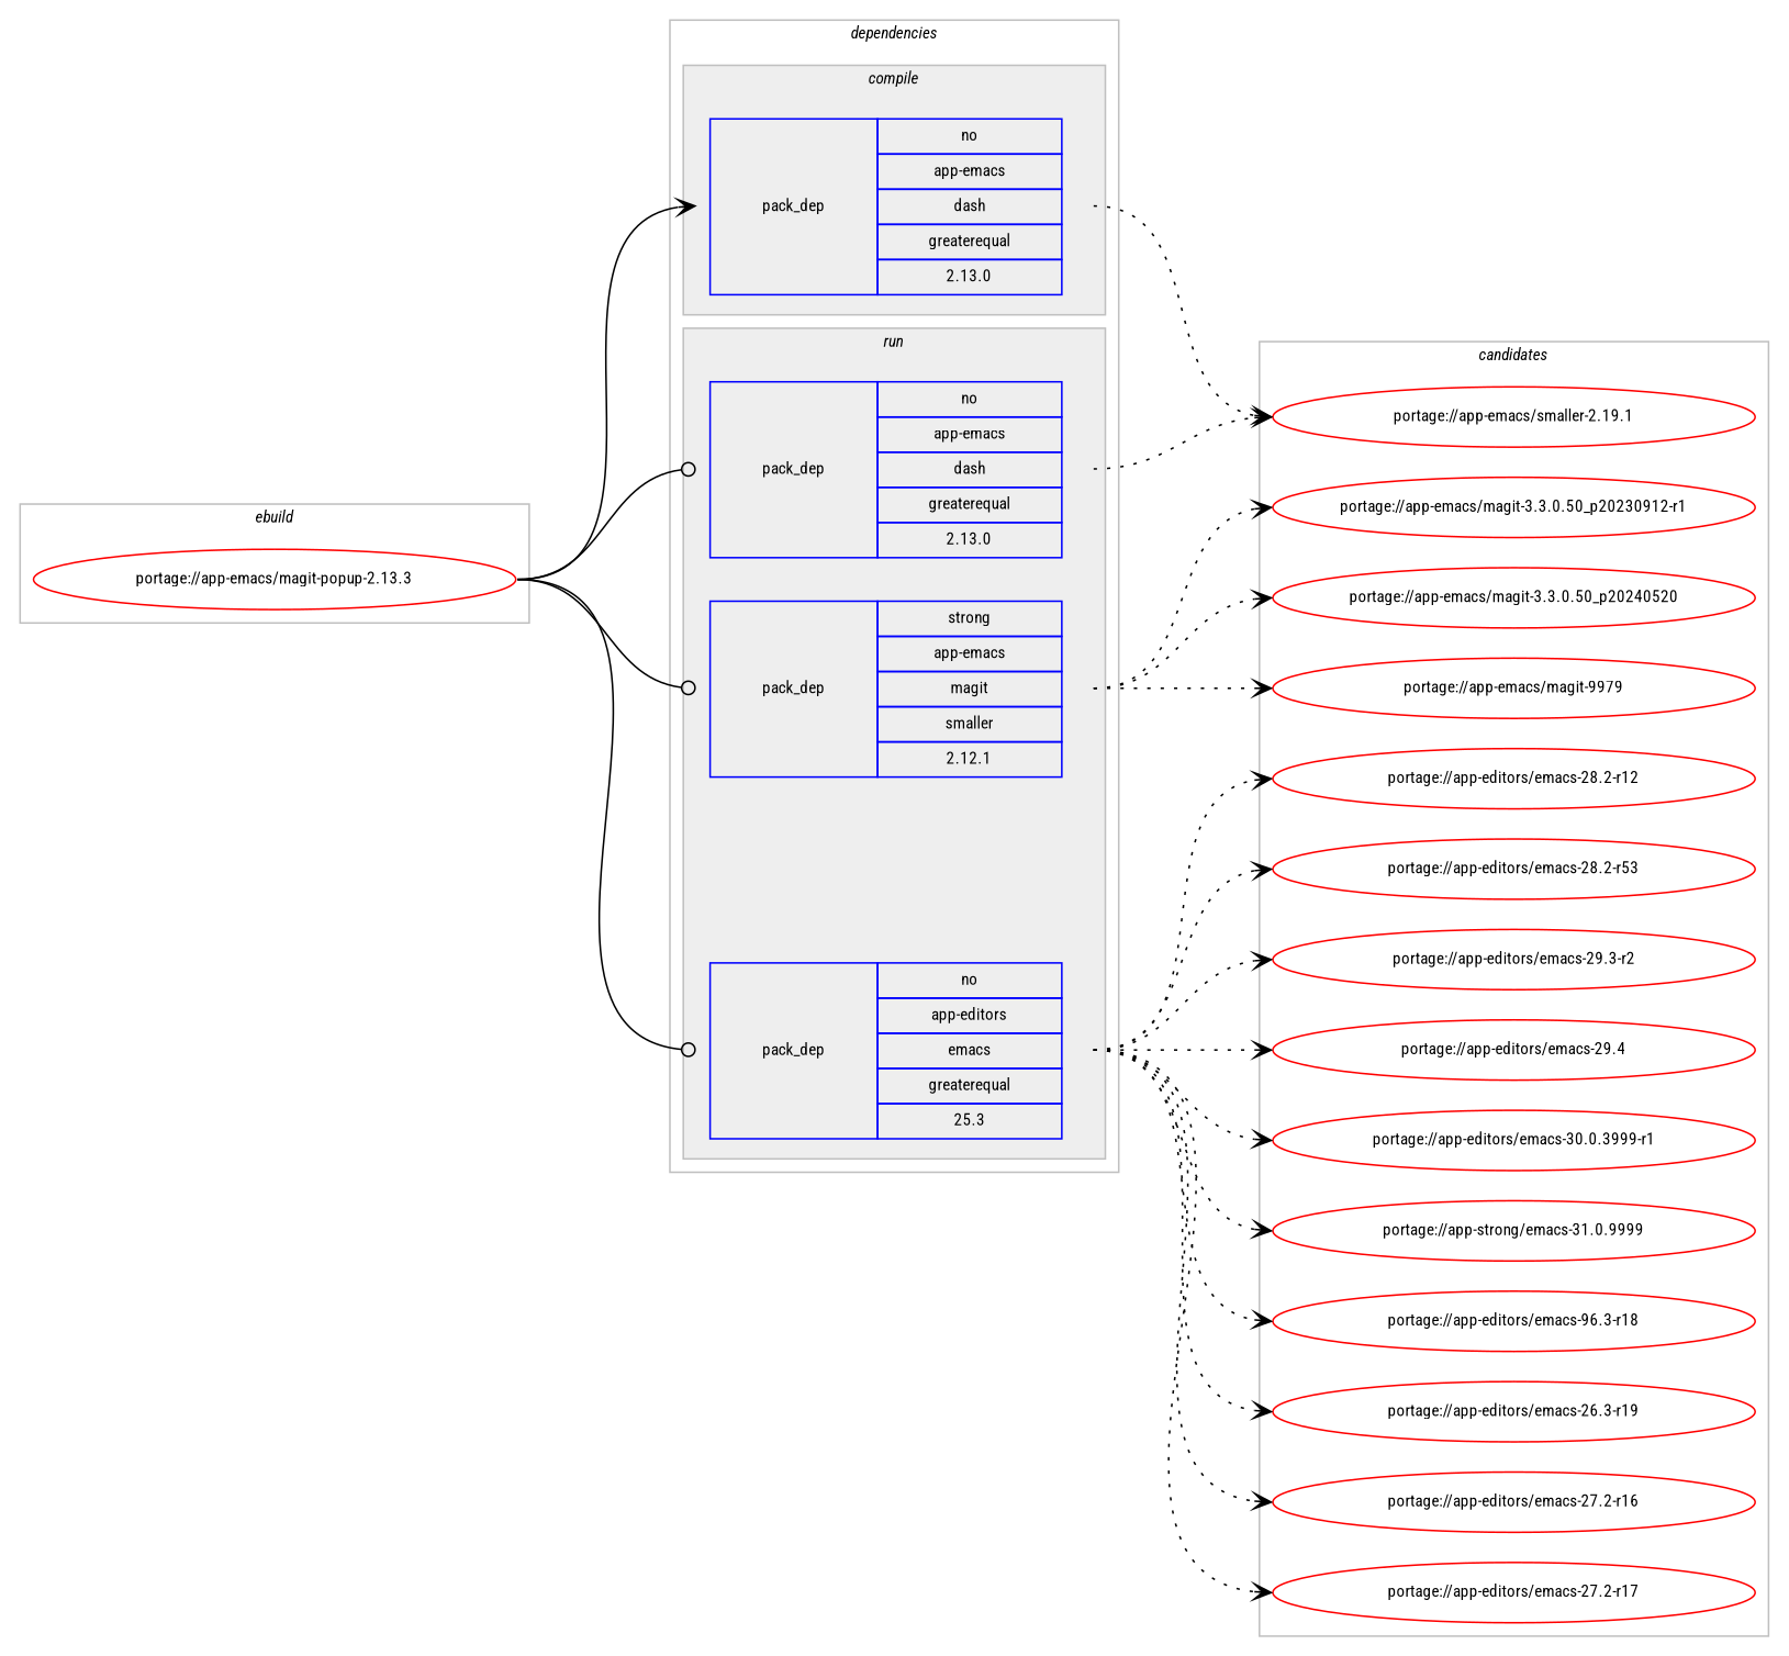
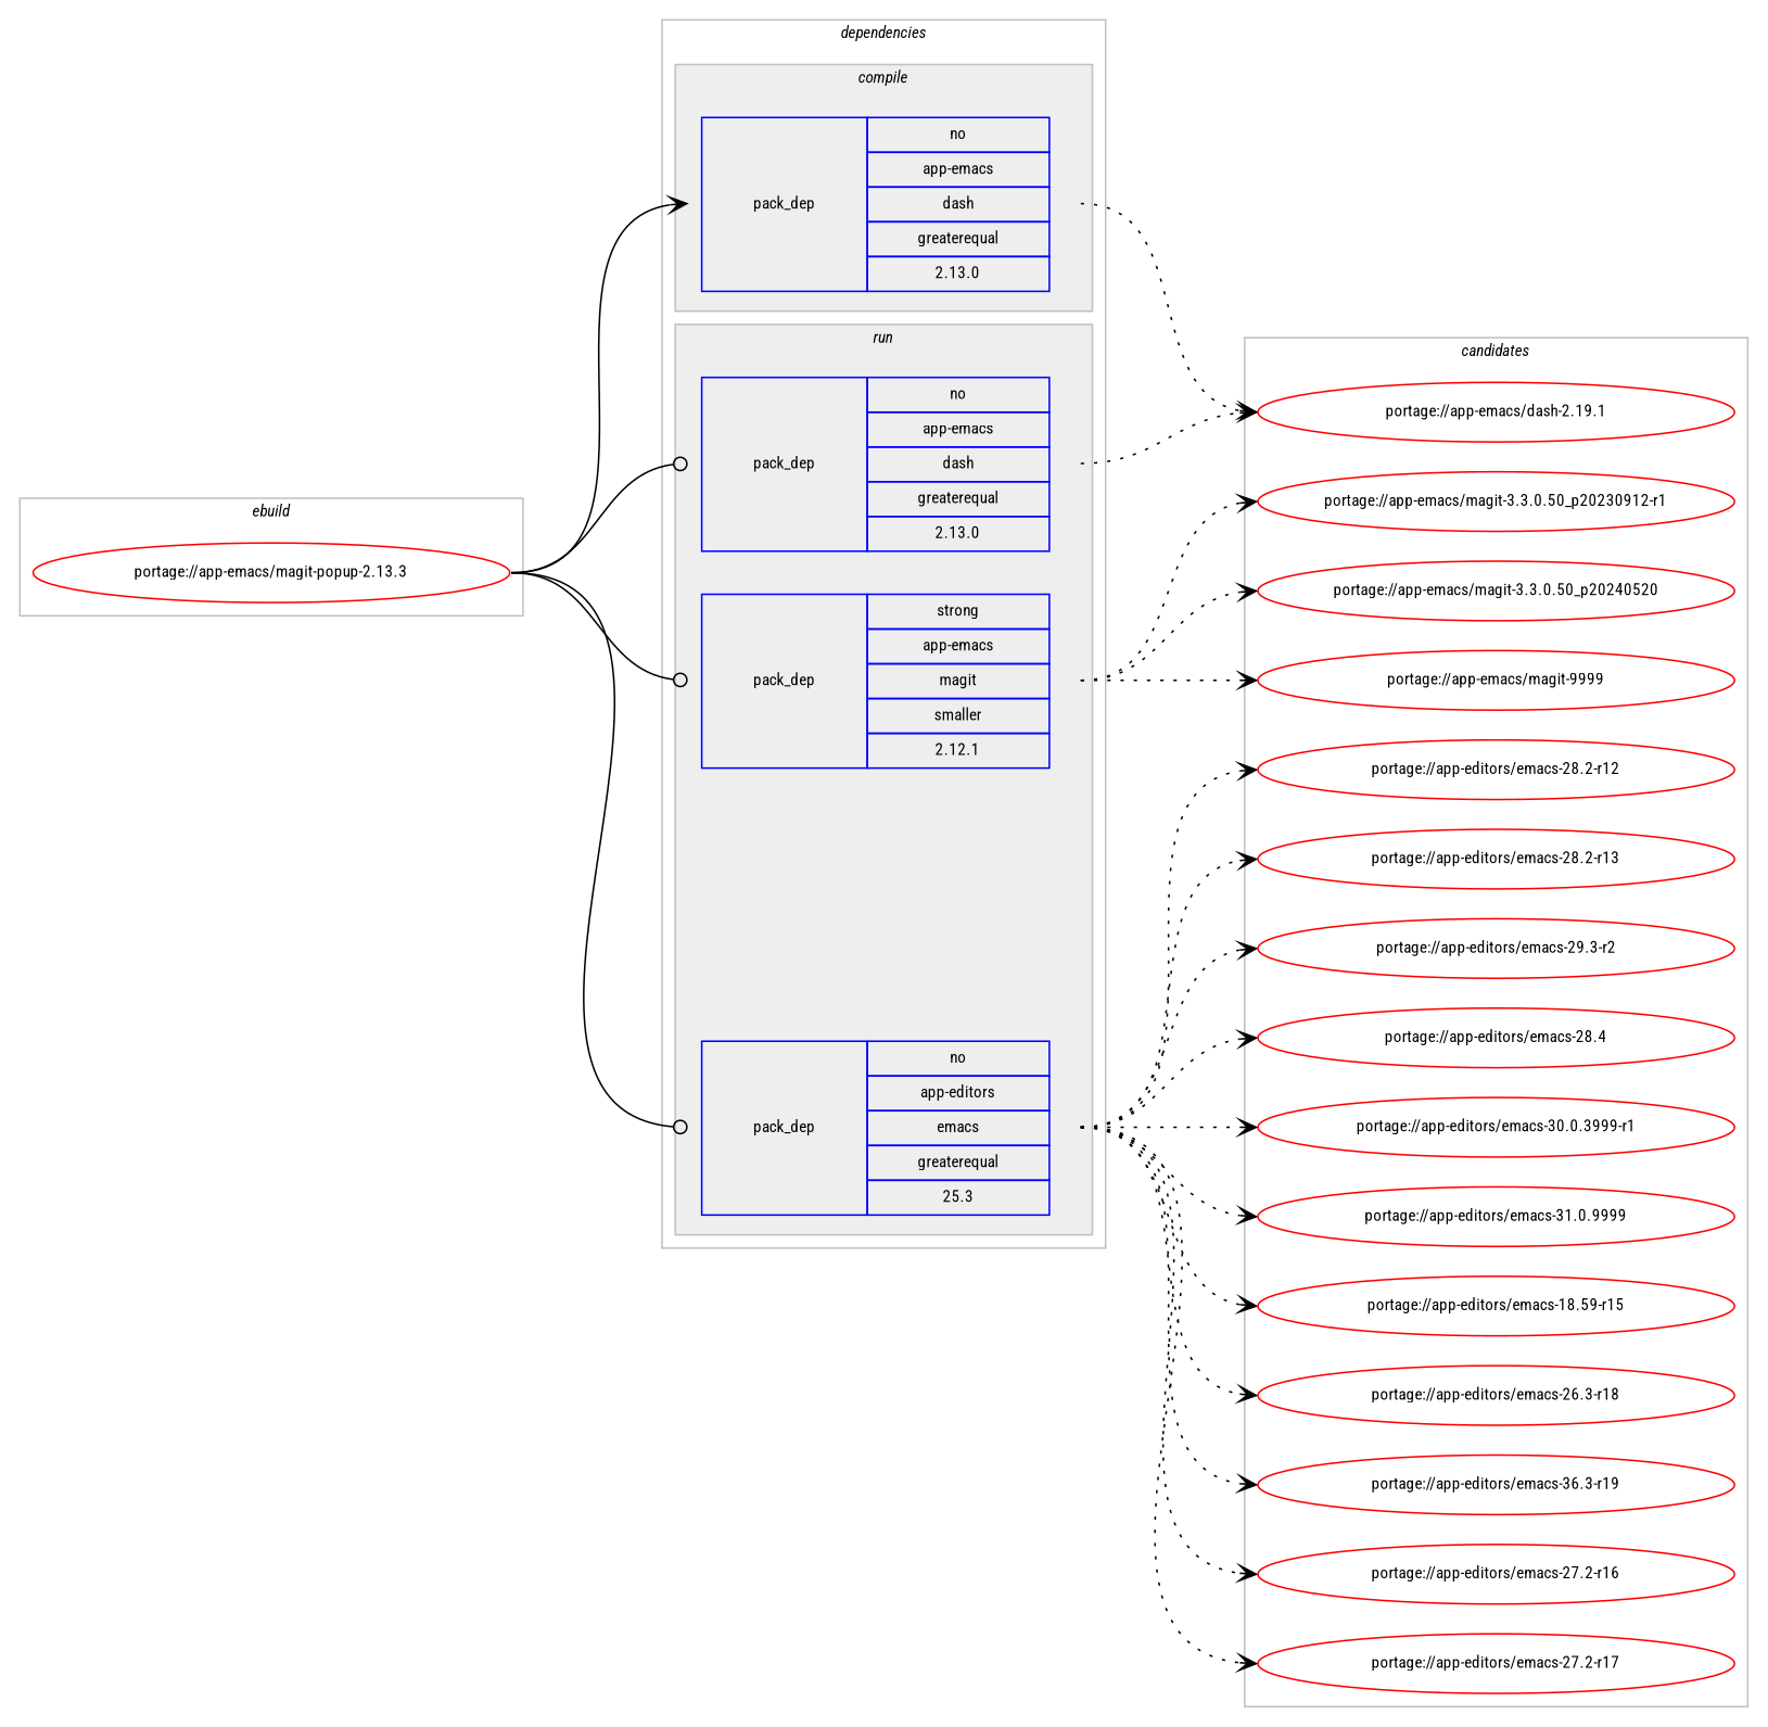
  digraph {
    compound=true
    concentrate=true
    fontname="Roboto Condensed"
    fontsize=10
    newrank=true
    rankdir=LR
    ranksep=1.5
    node [color=red fontname="Roboto Condensed" fontsize=10]
    edge [arrowhead=vee fontname="Roboto Condensed" headport=w style=dotted tailport=e weight=100]
    n1 [label="portage://app-emacs/magit-popup-2.13.3" width=4]
    n2 [color=blue label=<<TABLE BORDER="0" CELLBORDER="1" CELLSPACING="0" CELLPADDING="4" WIDTH="220"><TR><TD ROWSPAN="6" CELLPADDING="30">pack_dep</TD></TR><TR><TD WIDTH="110">no</TD></TR><TR><TD>app-emacs</TD></TR><TR><TD>dash</TD></TR><TR><TD>greaterequal</TD></TR><TR><TD>2.13.0</TD></TR></TABLE>> shape=none]
    n3 [color=blue label=<<TABLE BORDER="0" CELLBORDER="1" CELLSPACING="0" CELLPADDING="4" WIDTH="220"><TR><TD ROWSPAN="6" CELLPADDING="30">pack_dep</TD></TR><TR><TD WIDTH="110">no</TD></TR><TR><TD>app-editors</TD></TR><TR><TD>emacs</TD></TR><TR><TD>greaterequal</TD></TR><TR><TD>25.3</TD></TR></TABLE>> shape=none]
    n4 [color=blue label=<<TABLE BORDER="0" CELLBORDER="1" CELLSPACING="0" CELLPADDING="4" WIDTH="220"><TR><TD ROWSPAN="6" CELLPADDING="30">pack_dep</TD></TR><TR><TD WIDTH="110">no</TD></TR><TR><TD>app-emacs</TD></TR><TR><TD>dash</TD></TR><TR><TD>greaterequal</TD></TR><TR><TD>2.13.0</TD></TR></TABLE>> shape=none]
    n5 [color=blue label=<<TABLE BORDER="0" CELLBORDER="1" CELLSPACING="0" CELLPADDING="4" WIDTH="220"><TR><TD ROWSPAN="6" CELLPADDING="30">pack_dep</TD></TR><TR><TD WIDTH="110">strong</TD></TR><TR><TD>app-emacs</TD></TR><TR><TD>magit</TD></TR><TR><TD>smaller</TD></TR><TR><TD>2.12.1</TD></TR></TABLE>> shape=none]
-   n6 [label="portage://app-emacs/smaller-2.19.1" width=4]
-   n8 [label="portage://app-editors/emacs-96.3-r18" width=4]
-   n9 [label="portage://app-editors/emacs-26.3-r19" width=4]
+   n6 [label="portage://app-emacs/dash-2.19.1" width=4]
+   n7 [label="portage://app-editors/emacs-18.59-r15" width=4]
+   n8 [label="portage://app-editors/emacs-26.3-r18" width=4]
+   n9 [label="portage://app-editors/emacs-36.3-r19" width=4]
    n10 [label="portage://app-editors/emacs-27.2-r16" width=4]
    n11 [label="portage://app-editors/emacs-27.2-r17" width=4]
    n12 [label="portage://app-editors/emacs-28.2-r12" width=4]
-   n13 [label="portage://app-editors/emacs-28.2-r53" width=4]
+   n13 [label="portage://app-editors/emacs-28.2-r13" width=4]
    n14 [label="portage://app-editors/emacs-29.3-r2" width=4]
-   n15 [label="portage://app-editors/emacs-29.4" width=4]
+   n15 [label="portage://app-editors/emacs-28.4" width=4]
    n16 [label="portage://app-editors/emacs-30.0.3999-r1" width=4]
-   n17 [label="portage://app-strong/emacs-31.0.9999" width=4]
+   n17 [label="portage://app-editors/emacs-31.0.9999" width=4]
    n18 [label="portage://app-emacs/magit-3.3.0.50_p20230912-r1" width=4]
    n19 [label="portage://app-emacs/magit-3.3.0.50_p20240520" width=4]
-   n20 [label="portage://app-emacs/magit-9979" width=4]
+   n20 [label="portage://app-emacs/magit-9999" width=4]
    subgraph cluster_1 {
      color=gray
      label=<<i>ebuild</i>>
      rank=same
      n1
    }
    subgraph cluster_2 {
      color=gray
      label=<<i>dependencies</i>>
      subgraph cluster_3 {
        color=gray
        fillcolor="#eeeeee"
        label=<<i>compile</i>>
        style=filled
        subgraph sub_4 {
          color=gray
          fillcolor="#eeeeee"
          label=<<i>compile</i>>
          style=filled
          n2
        }
      }
      subgraph cluster_5 {
        color=gray
        fillcolor="#eeeeee"
        label=<<i>compile and run</i>>
        style=filled
      }
      subgraph cluster_6 {
        color=gray
        fillcolor="#eeeeee"
        label=<<i>run</i>>
        style=filled
        subgraph sub_7 {
          color=gray
          fillcolor="#eeeeee"
          label=<<i>run</i>>
          style=filled
          n3
        }
        subgraph sub_8 {
          color=gray
          fillcolor="#eeeeee"
          label=<<i>run</i>>
          style=filled
          n4
        }
        subgraph sub_9 {
          color=gray
          fillcolor="#eeeeee"
          label=<<i>run</i>>
          style=filled
          n5
        }
      }
    }
    subgraph cluster_10 {
      color=gray
      label=<<i>candidates</i>>
      rank=same
      subgraph sub_11 {
        color=black
        label=<<i>candidates</i>>
        nodesep=1
        rank=same
        n6
      }
      subgraph sub_12 {
        color=black
        label=<<i>candidates</i>>
        nodesep=1
        rank=same
+       n7
        n8
        n9
        n10
        n11
        n12
        n13
        n14
        n15
        n16
        n17
      }
      subgraph sub_13 {
        color=black
        label=<<i>candidates</i>>
        nodesep=1
        rank=same
        n6
      }
      subgraph sub_14 {
        color=black
        label=<<i>candidates</i>>
        nodesep=1
        rank=same
        n18
        n19
        n20
      }
    }
    n1 -> n2 [style=solid weight=20]
    n1 -> n3 [arrowhead=odot style=solid weight=20]
    n1 -> n4 [arrowhead=odot style=solid weight=20]
    n1 -> n5 [arrowhead=odot style=solid weight=20]
    n2 -> n6
+   n3 -> n7
    n3 -> n8
    n3 -> n9
    n3 -> n10
    n3 -> n11
    n3 -> n12
    n3 -> n13
    n3 -> n14
    n3 -> n15
    n3 -> n16
    n3 -> n17
    n4 -> n6
    n5 -> n18
    n5 -> n19
    n5 -> n20
  }
